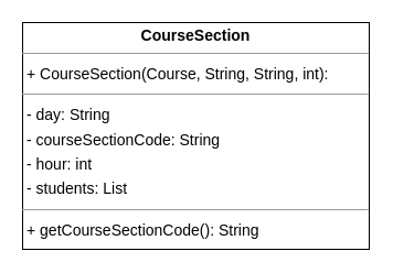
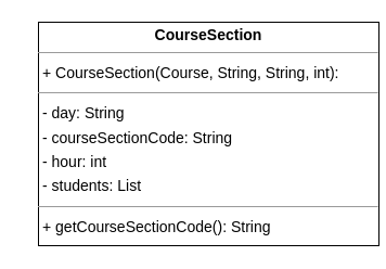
  <mxCell id="0" />
  <mxCell id="1" parent="0" />
- <mxCell id="2" value="&lt;p style=&quot;margin:0px;margin-top:4px;text-align:center;&quot;&gt;&lt;b&gt;CourseSection&lt;/b&gt;&lt;/p&gt;&lt;hr size=&quot;1&quot;/&gt;&lt;p style=&quot;margin:0 0 0 4px;line-height:1.6;&quot;&gt;+ CourseSection(Course, String, String, int): &lt;/p&gt;&lt;hr size=&quot;1&quot;/&gt;&lt;p style=&quot;margin:0 0 0 4px;line-height:1.6;&quot;&gt;- day: String&lt;br/&gt;- courseSectionCode: String&lt;br/&gt;- hour: int&lt;br/&gt;- students: List&lt;/p&gt;&lt;hr size=&quot;1&quot;/&gt;&lt;p style=&quot;margin:0 0 0 4px;line-height:1.6;&quot;&gt;+ getCourseSectionCode(): String&lt;/p&gt;" style="verticalAlign=top;align=left;overflow=fill;fontSize=14;fontFamily=Helvetica;html=1;rounded=0;shadow=0;comic=0;labelBackgroundColor=none;strokeWidth=1;" vertex="1" parent="1"><mxGeometry x="20" y="20" width="314" height="206" as="geometry" /></mxCell>
+ <mxCell id="2" value="&lt;p style=&quot;margin:0px;margin-top:4px;text-align:center;&quot;&gt;&lt;b&gt;CourseSection&lt;/b&gt;&lt;/p&gt;&lt;hr size=&quot;1&quot;/&gt;&lt;p style=&quot;margin:0 0 0 4px;line-height:1.6;&quot;&gt;+ CourseSection(Course, String, String, int): &lt;/p&gt;&lt;hr size=&quot;1&quot;/&gt;&lt;p style=&quot;margin:0 0 0 4px;line-height:1.6;&quot;&gt;- day: String&lt;br/&gt;- courseSectionCode: String&lt;br/&gt;- hour: int&lt;br/&gt;- students: List&lt;/p&gt;&lt;hr size=&quot;1&quot;/&gt;&lt;p style=&quot;margin:0 0 0 4px;line-height:1.6;&quot;&gt;+ getCourseSectionCode(): String&lt;/p&gt;" style="verticalAlign=top;align=left;overflow=fill;fontSize=14;fontFamily=Helvetica;html=1;rounded=0;shadow=0;comic=0;labelBackgroundColor=none;strokeWidth=1;" vertex="1" parent="1"><mxGeometry x="35" y="20" width="314" height="206" as="geometry" /></mxCell>
